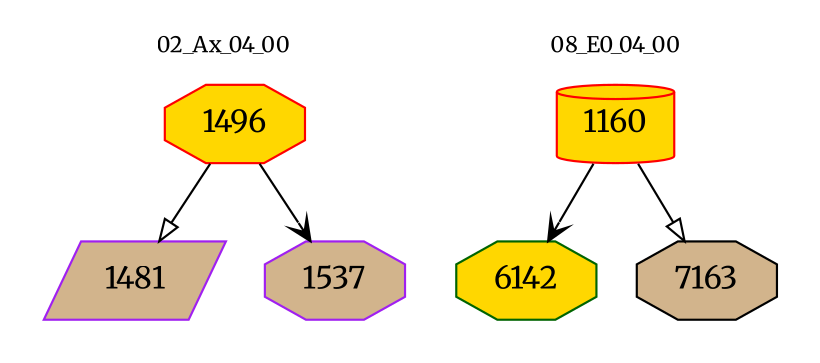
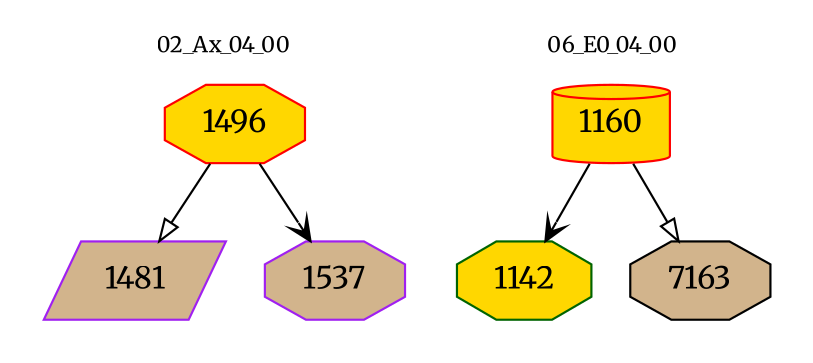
  digraph {
    fontname=Merriweather
    node [color=red fillcolor=gold fontname=Merriweather shape=octagon style=filled]
    edge [arrowhead=onormal color=black fontname=Merriweather]
    n1 [label=1496]
    n2 [color=purple fillcolor=tan label=1481 shape=parallelogram]
    n3 [color=purple fillcolor=tan label=1537]
    n4 [label=1160 shape=cylinder]
-   n5 [color=darkgreen label=6142]
+   n5 [color=darkgreen label=1142]
    n6 [color=black fillcolor=tan label=7163]
    subgraph cluster_1 {
      color=white
      fontsize=10
      label="02_Ax_04_00"
      n1
      n2
      n3
    }
    subgraph cluster_2 {
      color=white
      fontsize=10
-     label="08_E0_04_00"
+     label="06_E0_04_00"
      n4
      n5
      n6
    }
    n1 -> n2
    n1 -> n3 [arrowhead=vee]
    n4 -> n5 [arrowhead=vee]
    n4 -> n6
  }
